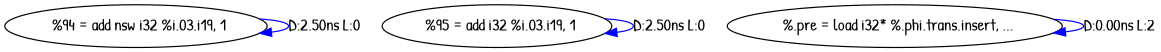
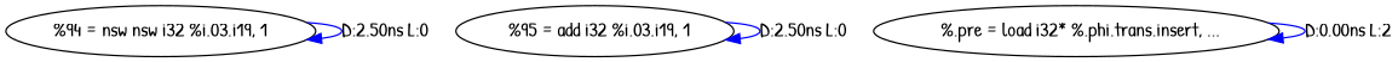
  digraph {
    fontname="Patrick Hand"
    node [fontname="Patrick Hand"]
    edge [color=blue fontname="Patrick Hand"]
-   n1 [label="  %94 = add nsw i32 %i.03.i19, 1"]
+   n1 [label="%94 = nsw nsw i32 %i.03.i19, 1"]
    n2 [label="  %95 = add i32 %i.03.i19, 1"]
    n3 [label="  %.pre = load i32* %.phi.trans.insert, ..."]
    n1 -> n1 [label="D:2.50ns L:0"]
    n2 -> n2 [label="D:2.50ns L:0"]
    n3 -> n3 [label="D:0.00ns L:2"]
  }
